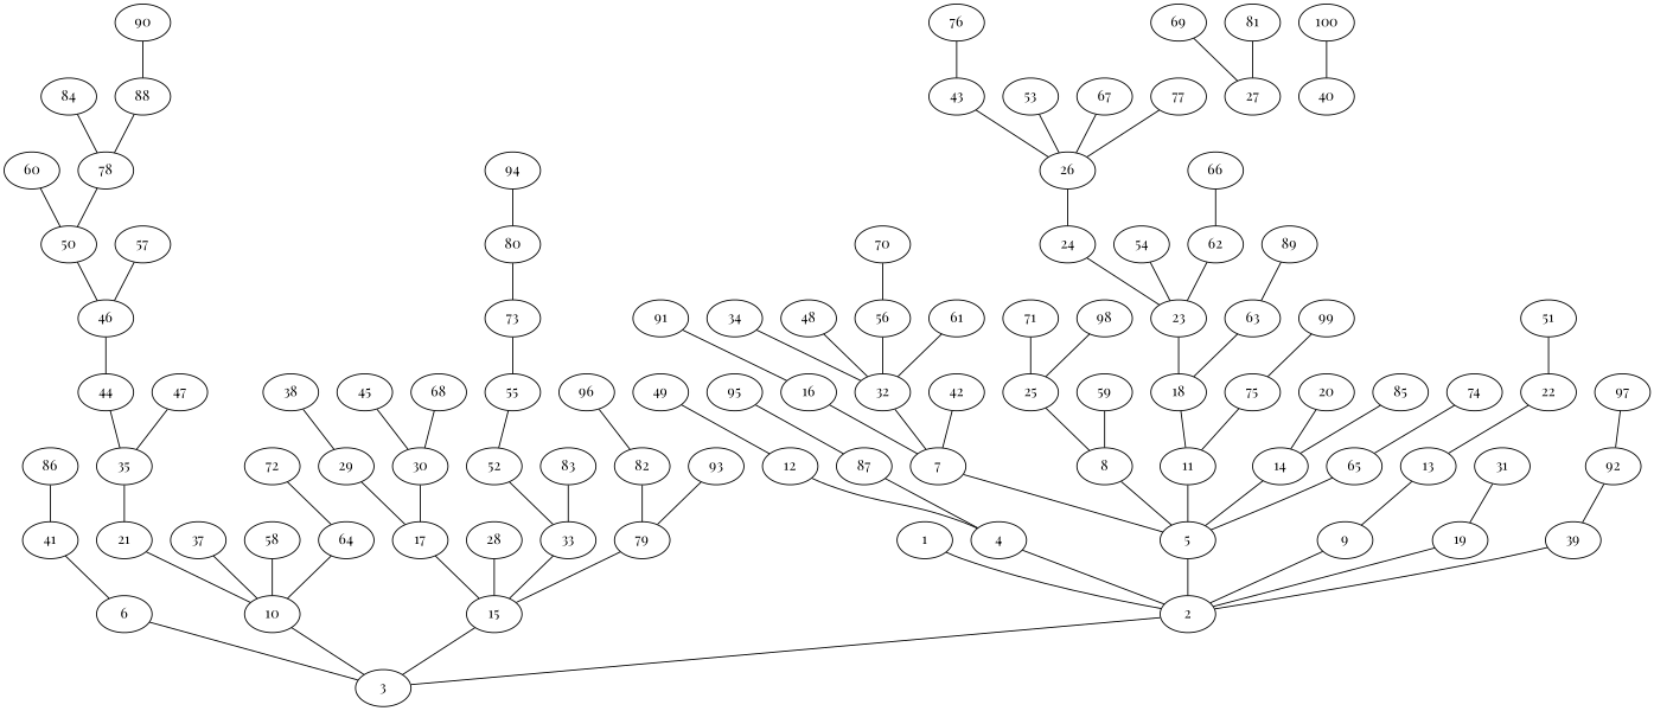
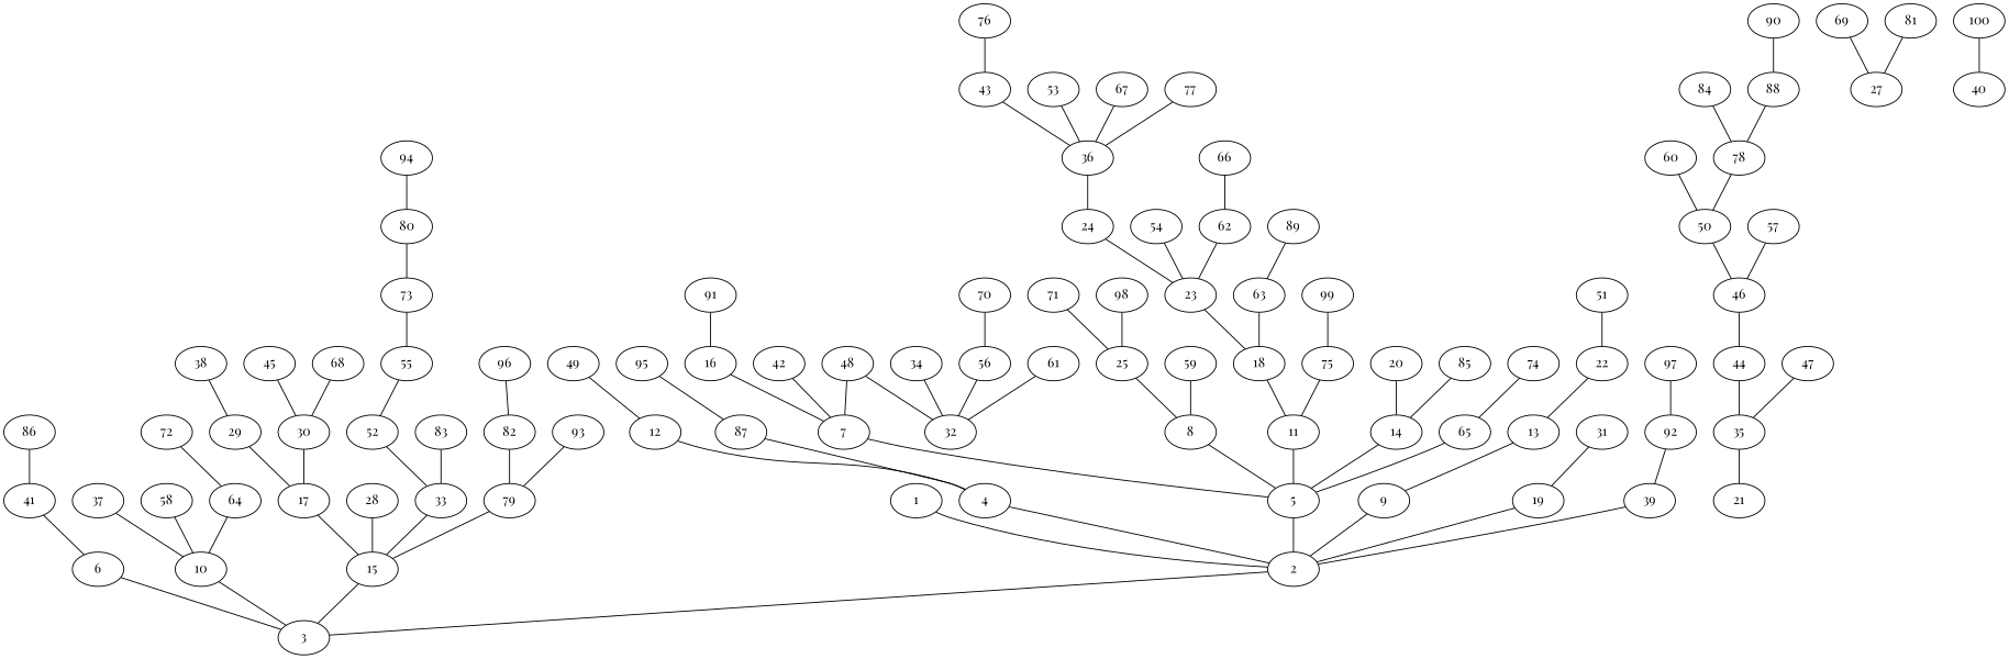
  graph {
    fontname="Playfair Display"
    node [fontname="Playfair Display"]
    edge [fontname="Playfair Display"]
    1
    2
    3
    6
    41
    10
    21
    35
    44
    46
    50
    60
    78
    84
    88
    90
    57
    47
    86
    69
    27
    81
    37
    58
    64
    72
    15
    17
    29
    38
    30
    45
    68
    28
    33
    52
    55
    73
    80
    94
    83
    79
    82
    96
    93
    4
    12
    49
    87
    95
    5
    7
    16
    91
    32
    34
    48
    56
    70
    61
    42
    8
    25
    71
    98
    59
    11
    18
    23
    24
-   36 [label=26]
+   36
    43
    76
    53
    67
    77
    54
    62
    66
    63
    89
    75
    99
    14
    20
    85
    65
    74
    9
    13
    22
    51
    100
    40
    19
    31
    39
    92
    97
    1 -- 2
    2 -- 3
    6 -- 3
    41 -- 6
    10 -- 3
-   21 -- 10
    35 -- 21
    44 -- 35
    46 -- 44
    50 -- 46
    60 -- 50
    78 -- 50
    84 -- 78
    88 -- 78
    90 -- 88
    57 -- 46
    47 -- 35
    86 -- 41
    69 -- 27
    81 -- 27
    37 -- 10
    58 -- 10
    64 -- 10
    72 -- 64
    15 -- 3
    17 -- 15
    29 -- 17
    38 -- 29
    30 -- 17
    45 -- 30
    68 -- 30
    28 -- 15
    33 -- 15
    52 -- 33
    55 -- 52
    73 -- 55
    80 -- 73
    94 -- 80
    83 -- 33
    79 -- 15
    82 -- 79
    96 -- 82
    93 -- 79
    4 -- 2
    12 -- 4
    49 -- 12
    87 -- 4
    95 -- 87
    5 -- 2
    7 -- 5
    16 -- 7
    91 -- 16
-   32 -- 7
+   48 -- 7
    34 -- 32
    48 -- 32
    56 -- 32
    70 -- 56
    61 -- 32
    42 -- 7
    8 -- 5
    25 -- 8
    71 -- 25
    98 -- 25
    59 -- 8
    11 -- 5
    18 -- 11
    23 -- 18
    24 -- 23
    36 -- 24
    43 -- 36
    76 -- 43
    53 -- 36
    67 -- 36
    77 -- 36
    54 -- 23
    62 -- 23
    66 -- 62
    63 -- 18
    89 -- 63
    75 -- 11
    99 -- 75
    14 -- 5
    20 -- 14
    85 -- 14
    65 -- 5
    74 -- 65
    9 -- 2
    13 -- 9
    22 -- 13
    51 -- 22
    100 -- 40
    19 -- 2
    31 -- 19
    39 -- 2
    92 -- 39
    97 -- 92
  }
